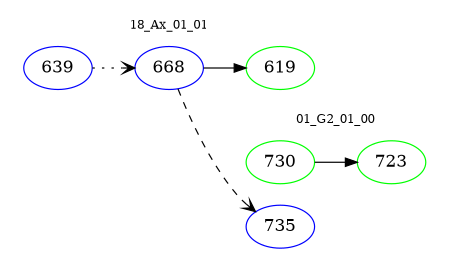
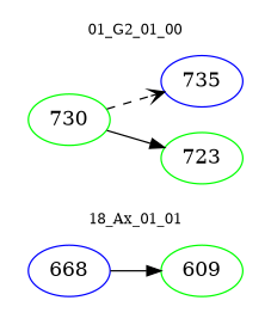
  digraph {
    rankdir=LR
    node [color=blue]
    edge [arrowhead=vee color=black style=solid]
-   n1 [label=639]
-   n2 [color=green label=619]
+   n2 [color=green label=609]
    n3 [label=668]
    n4 [color=green label=730]
    n5 [color=green label=723]
    n6 [label=735]
    subgraph cluster_1 {
      color=white
      fontsize=10
      label="18_Ax_01_01"
-     n1
      n2
      n3
    }
    subgraph cluster_2 {
      color=white
      fontsize=10
      label="01_G2_01_00"
      n4
      n5
      n6
    }
-   n1 -> n3 [style=dotted]
    n3 -> n2 [arrowhead=normal]
    n4 -> n5 [arrowhead=normal]
-   n3 -> n6 [style=dashed]
+   n4 -> n6 [style=dashed]
  }
